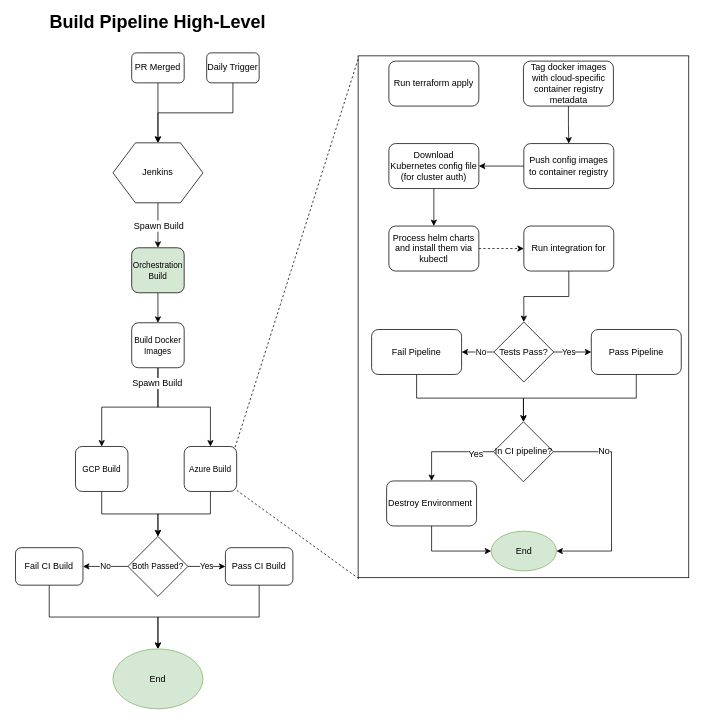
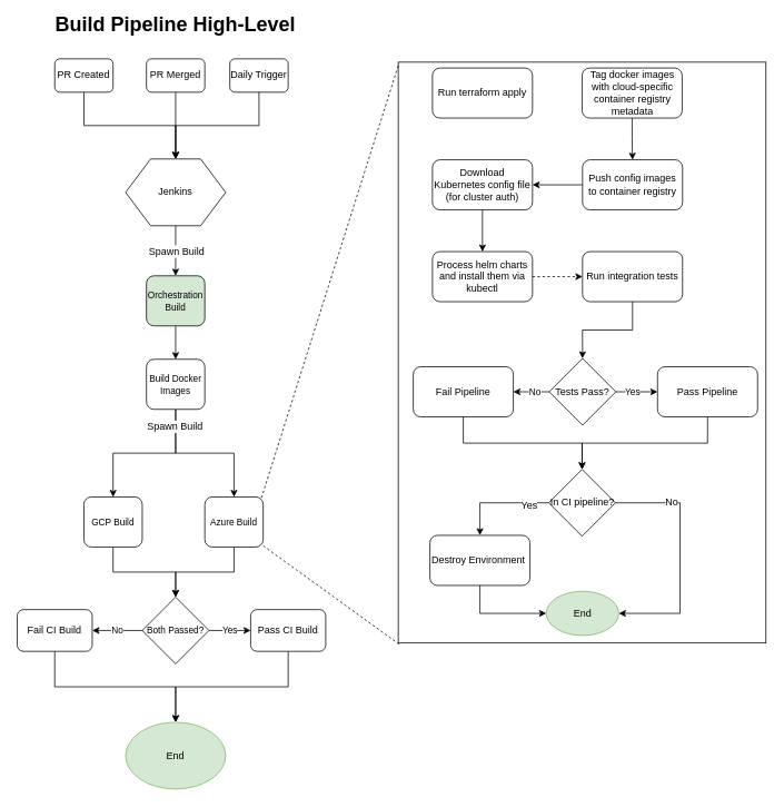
  <mxCell id="0" />
  <mxCell id="1" parent="0" />
  <mxCell id="2" value="" style="rounded=0;whiteSpace=wrap;html=1;" parent="1" vertex="1"><mxGeometry x="477" y="74" width="441" height="696" as="geometry" /></mxCell>
+ <mxCell id="3" style="edgeStyle=orthogonalEdgeStyle;rounded=0;orthogonalLoop=1;jettySize=auto;html=1;exitX=0.5;exitY=1;exitDx=0;exitDy=0;entryX=0.5;entryY=0;entryDx=0;entryDy=0;" parent="1" source="4" target="11" edge="1"><mxGeometry relative="1" as="geometry"><mxPoint x="210" y="90" as="targetPoint" /></mxGeometry></mxCell>
+ <mxCell id="4" value="PR Created" style="rounded=1;whiteSpace=wrap;html=1;" parent="1" vertex="1"><mxGeometry x="65" y="70" width="70" height="40" as="geometry" /></mxCell>
  <mxCell id="5" style="edgeStyle=orthogonalEdgeStyle;rounded=0;orthogonalLoop=1;jettySize=auto;html=1;exitX=0.5;exitY=1;exitDx=0;exitDy=0;entryX=0.5;entryY=0;entryDx=0;entryDy=0;" parent="1" source="6" target="11" edge="1"><mxGeometry relative="1" as="geometry"><mxPoint x="210" y="90" as="targetPoint" /></mxGeometry></mxCell>
  <mxCell id="6" value="Daily Trigger" style="rounded=1;whiteSpace=wrap;html=1;" parent="1" vertex="1"><mxGeometry x="275" y="70" width="70" height="40" as="geometry" /></mxCell>
  <mxCell id="7" style="edgeStyle=orthogonalEdgeStyle;rounded=0;orthogonalLoop=1;jettySize=auto;html=1;exitX=0.5;exitY=1;exitDx=0;exitDy=0;entryX=0.5;entryY=0;entryDx=0;entryDy=0;" parent="1" source="8" target="11" edge="1"><mxGeometry relative="1" as="geometry"><mxPoint x="210" y="90" as="targetPoint" /></mxGeometry></mxCell>
  <mxCell id="8" value="PR Merged" style="rounded=1;whiteSpace=wrap;html=1;" parent="1" vertex="1"><mxGeometry x="175" y="70" width="70" height="40" as="geometry" /></mxCell>
  <mxCell id="9" style="edgeStyle=orthogonalEdgeStyle;rounded=0;orthogonalLoop=1;jettySize=auto;html=1;exitX=0.5;exitY=1;exitDx=0;exitDy=0;entryX=0.5;entryY=0;entryDx=0;entryDy=0;" parent="1" source="11" target="16" edge="1"><mxGeometry relative="1" as="geometry" /></mxCell>
  <mxCell id="10" value="Spawn Build" style="text;html=1;resizable=0;points=[];align=center;verticalAlign=middle;labelBackgroundColor=#ffffff;" parent="9" vertex="1" connectable="0"><mxGeometry x="-0.333" relative="1" as="geometry"><mxPoint y="10" as="offset" /></mxGeometry></mxCell>
  <mxCell id="11" value="Jenkins" style="shape=hexagon;perimeter=hexagonPerimeter2;whiteSpace=wrap;html=1;" parent="1" vertex="1"><mxGeometry x="150" y="190" width="120" height="80" as="geometry" /></mxCell>
  <mxCell id="12" style="edgeStyle=orthogonalEdgeStyle;rounded=0;orthogonalLoop=1;jettySize=auto;html=1;exitX=0.5;exitY=1;exitDx=0;exitDy=0;" parent="1" source="17" target="19" edge="1"><mxGeometry relative="1" as="geometry" /></mxCell>
  <mxCell id="13" style="edgeStyle=orthogonalEdgeStyle;rounded=0;orthogonalLoop=1;jettySize=auto;html=1;exitX=0.5;exitY=1;exitDx=0;exitDy=0;entryX=0.5;entryY=0;entryDx=0;entryDy=0;" parent="1" source="17" target="21" edge="1"><mxGeometry relative="1" as="geometry" /></mxCell>
  <mxCell id="14" value="Spawn Build" style="text;html=1;resizable=0;points=[];align=center;verticalAlign=middle;labelBackgroundColor=#ffffff;" parent="13" vertex="1" connectable="0"><mxGeometry x="-0.769" y="-2" relative="1" as="geometry"><mxPoint as="offset" /></mxGeometry></mxCell>
  <mxCell id="15" value="" style="edgeStyle=orthogonalEdgeStyle;rounded=0;orthogonalLoop=1;jettySize=auto;html=1;entryX=0.5;entryY=0;entryDx=0;entryDy=0;" parent="1" source="16" target="17" edge="1"><mxGeometry relative="1" as="geometry" /></mxCell>
  <mxCell id="16" value="&lt;font style=&quot;font-size: 11px&quot;&gt;Orchestration Build&lt;/font&gt;" style="rounded=1;whiteSpace=wrap;html=1;fillColor=#d5e8d4;" parent="1" vertex="1"><mxGeometry x="175" y="330" width="70" height="60" as="geometry" /></mxCell>
  <mxCell id="17" value="&lt;font style=&quot;font-size: 11px&quot;&gt;Build Docker Images&lt;/font&gt;" style="rounded=1;whiteSpace=wrap;html=1;" parent="1" vertex="1"><mxGeometry x="175" y="430" width="70" height="60" as="geometry" /></mxCell>
  <mxCell id="18" style="edgeStyle=orthogonalEdgeStyle;rounded=0;orthogonalLoop=1;jettySize=auto;html=1;exitX=0.5;exitY=1;exitDx=0;exitDy=0;entryX=0.5;entryY=0;entryDx=0;entryDy=0;" parent="1" source="19" target="46" edge="1"><mxGeometry relative="1" as="geometry" /></mxCell>
  <mxCell id="19" value="&lt;font style=&quot;font-size: 11px&quot;&gt;GCP Build&lt;/font&gt;" style="rounded=1;whiteSpace=wrap;html=1;" parent="1" vertex="1"><mxGeometry x="100" y="595" width="70" height="60" as="geometry" /></mxCell>
  <mxCell id="20" style="edgeStyle=orthogonalEdgeStyle;rounded=0;orthogonalLoop=1;jettySize=auto;html=1;exitX=0.5;exitY=1;exitDx=0;exitDy=0;entryX=0.5;entryY=0;entryDx=0;entryDy=0;" parent="1" source="21" target="46" edge="1"><mxGeometry relative="1" as="geometry" /></mxCell>
  <mxCell id="21" value="&lt;font style=&quot;font-size: 11px&quot;&gt;Azure Build&lt;/font&gt;" style="rounded=1;whiteSpace=wrap;html=1;" parent="1" vertex="1"><mxGeometry x="245" y="595" width="70" height="60" as="geometry" /></mxCell>
  <mxCell id="22" value="&lt;font style=&quot;font-size: 24px&quot;&gt;&lt;b&gt;Build Pipeline High-Level&lt;/b&gt;&lt;/font&gt;" style="text;html=1;strokeColor=none;fillColor=none;align=center;verticalAlign=middle;whiteSpace=wrap;rounded=0;" parent="1" vertex="1"><mxGeometry x="60" y="20" width="300" height="20" as="geometry" /></mxCell>
  <mxCell id="23" value="Run terraform apply" style="rounded=1;whiteSpace=wrap;html=1;" parent="1" vertex="1"><mxGeometry x="518" y="81" width="120" height="60" as="geometry" /></mxCell>
  <mxCell id="24" value="" style="edgeStyle=orthogonalEdgeStyle;rounded=0;orthogonalLoop=1;jettySize=auto;html=1;" parent="1" source="25" target="27" edge="1"><mxGeometry relative="1" as="geometry" /></mxCell>
  <mxCell id="25" value="Tag docker images with cloud-specific container registry metadata" style="rounded=1;whiteSpace=wrap;html=1;" parent="1" vertex="1"><mxGeometry x="697.5" y="81" width="120" height="60" as="geometry" /></mxCell>
  <mxCell id="26" value="" style="edgeStyle=orthogonalEdgeStyle;rounded=0;orthogonalLoop=1;jettySize=auto;html=1;" parent="1" source="27" target="29" edge="1"><mxGeometry relative="1" as="geometry" /></mxCell>
  <mxCell id="27" value="Push config images to container registry" style="rounded=1;whiteSpace=wrap;html=1;" parent="1" vertex="1"><mxGeometry x="698" y="191" width="120" height="60" as="geometry" /></mxCell>
  <mxCell id="28" value="" style="edgeStyle=orthogonalEdgeStyle;rounded=0;orthogonalLoop=1;jettySize=auto;html=1;" parent="1" source="29" target="31" edge="1"><mxGeometry relative="1" as="geometry" /></mxCell>
  <mxCell id="29" value="Download Kubernetes config file (for cluster auth)" style="rounded=1;whiteSpace=wrap;html=1;" parent="1" vertex="1"><mxGeometry x="518" y="191" width="120" height="60" as="geometry" /></mxCell>
  <mxCell id="30" value="" style="edgeStyle=orthogonalEdgeStyle;rounded=0;orthogonalLoop=1;jettySize=auto;html=1;dashed=1;" parent="1" source="31" target="33" edge="1"><mxGeometry relative="1" as="geometry" /></mxCell>
  <mxCell id="31" value="Process helm charts and install them via kubectl" style="rounded=1;whiteSpace=wrap;html=1;" parent="1" vertex="1"><mxGeometry x="518" y="301" width="120" height="60" as="geometry" /></mxCell>
  <mxCell id="32" style="edgeStyle=orthogonalEdgeStyle;rounded=0;orthogonalLoop=1;jettySize=auto;html=1;exitX=0.5;exitY=1;exitDx=0;exitDy=0;entryX=0.5;entryY=0;entryDx=0;entryDy=0;" parent="1" source="33" target="36" edge="1"><mxGeometry relative="1" as="geometry" /></mxCell>
- <mxCell id="33" value="Run integration for" style="rounded=1;whiteSpace=wrap;html=1;" parent="1" vertex="1"><mxGeometry x="698" y="301" width="120" height="60" as="geometry" /></mxCell>
+ <mxCell id="33" value="Run integration tests" style="rounded=1;whiteSpace=wrap;html=1;" parent="1" vertex="1"><mxGeometry x="698" y="301" width="120" height="60" as="geometry" /></mxCell>
  <mxCell id="34" value="No" style="edgeStyle=orthogonalEdgeStyle;rounded=0;orthogonalLoop=1;jettySize=auto;html=1;exitX=0;exitY=0.5;exitDx=0;exitDy=0;entryX=1;entryY=0.5;entryDx=0;entryDy=0;" parent="1" source="36" target="38" edge="1"><mxGeometry x="-0.2" relative="1" as="geometry"><mxPoint as="offset" /><mxPoint x="608" y="469" as="targetPoint" /></mxGeometry></mxCell>
  <mxCell id="35" value="Yes" style="edgeStyle=orthogonalEdgeStyle;rounded=0;orthogonalLoop=1;jettySize=auto;html=1;exitX=1;exitY=0.5;exitDx=0;exitDy=0;entryX=0;entryY=0.5;entryDx=0;entryDy=0;" parent="1" source="36" target="40" edge="1"><mxGeometry x="-0.2" relative="1" as="geometry"><mxPoint as="offset" /></mxGeometry></mxCell>
  <mxCell id="36" value="Tests Pass?" style="rhombus;whiteSpace=wrap;html=1;" parent="1" vertex="1"><mxGeometry x="658" y="429" width="80" height="80" as="geometry" /></mxCell>
  <mxCell id="37" style="edgeStyle=orthogonalEdgeStyle;rounded=0;orthogonalLoop=1;jettySize=auto;html=1;exitX=0.5;exitY=1;exitDx=0;exitDy=0;entryX=0.5;entryY=0;entryDx=0;entryDy=0;" parent="1" source="38" target="58" edge="1"><mxGeometry relative="1" as="geometry"><mxPoint x="548" y="499" as="sourcePoint" /><mxPoint x="698" y="556" as="targetPoint" /></mxGeometry></mxCell>
  <mxCell id="38" value="Fail Pipeline" style="rounded=1;whiteSpace=wrap;html=1;" parent="1" vertex="1"><mxGeometry x="495" y="439" width="120" height="60" as="geometry" /></mxCell>
  <mxCell id="39" style="edgeStyle=orthogonalEdgeStyle;rounded=0;orthogonalLoop=1;jettySize=auto;html=1;exitX=0.5;exitY=1;exitDx=0;exitDy=0;entryX=0.5;entryY=0;entryDx=0;entryDy=0;" parent="1" source="40" target="58" edge="1"><mxGeometry relative="1" as="geometry"><mxPoint x="698" y="556" as="targetPoint" /></mxGeometry></mxCell>
  <mxCell id="40" value="Pass Pipeline" style="rounded=1;whiteSpace=wrap;html=1;" parent="1" vertex="1"><mxGeometry x="788" y="439" width="120" height="60" as="geometry" /></mxCell>
  <mxCell id="41" style="edgeStyle=orthogonalEdgeStyle;rounded=0;orthogonalLoop=1;jettySize=auto;html=1;exitX=0.5;exitY=1;exitDx=0;exitDy=0;entryX=0;entryY=0.5;entryDx=0;entryDy=0;" parent="1" source="42" target="43" edge="1"><mxGeometry relative="1" as="geometry" /></mxCell>
  <mxCell id="42" value="Destroy Environment&amp;nbsp;" style="rounded=1;whiteSpace=wrap;html=1;" parent="1" vertex="1"><mxGeometry x="515" y="641" width="120" height="60" as="geometry" /></mxCell>
  <mxCell id="43" value="End" style="ellipse;whiteSpace=wrap;html=1;fillColor=#d5e8d4;strokeColor=#82b366;" parent="1" vertex="1"><mxGeometry x="654.5" y="708" width="87" height="53" as="geometry" /></mxCell>
  <mxCell id="44" value="Yes" style="edgeStyle=orthogonalEdgeStyle;rounded=0;orthogonalLoop=1;jettySize=auto;html=1;exitX=1;exitY=0.5;exitDx=0;exitDy=0;entryX=0;entryY=0.5;entryDx=0;entryDy=0;" parent="1" source="46" target="50" edge="1"><mxGeometry relative="1" as="geometry" /></mxCell>
  <mxCell id="45" value="No" style="edgeStyle=orthogonalEdgeStyle;rounded=0;orthogonalLoop=1;jettySize=auto;html=1;exitX=0;exitY=0.5;exitDx=0;exitDy=0;entryX=1;entryY=0.5;entryDx=0;entryDy=0;" parent="1" source="46" target="48" edge="1"><mxGeometry relative="1" as="geometry" /></mxCell>
  <mxCell id="46" value="&lt;font style=&quot;font-size: 11px&quot;&gt;Both Passed?&lt;/font&gt;" style="rhombus;whiteSpace=wrap;html=1;" parent="1" vertex="1"><mxGeometry x="170" y="715" width="80" height="80" as="geometry" /></mxCell>
  <mxCell id="47" style="edgeStyle=orthogonalEdgeStyle;rounded=0;orthogonalLoop=1;jettySize=auto;html=1;exitX=0.5;exitY=1;exitDx=0;exitDy=0;entryX=0.5;entryY=0;entryDx=0;entryDy=0;" parent="1" source="48" target="51" edge="1"><mxGeometry relative="1" as="geometry" /></mxCell>
  <mxCell id="48" value="Fail CI Build" style="rounded=1;whiteSpace=wrap;html=1;" parent="1" vertex="1"><mxGeometry x="20" y="730" width="90" height="50" as="geometry" /></mxCell>
  <mxCell id="49" style="edgeStyle=orthogonalEdgeStyle;rounded=0;orthogonalLoop=1;jettySize=auto;html=1;exitX=0.5;exitY=1;exitDx=0;exitDy=0;entryX=0.5;entryY=0;entryDx=0;entryDy=0;" parent="1" source="50" target="51" edge="1"><mxGeometry relative="1" as="geometry" /></mxCell>
  <mxCell id="50" value="Pass CI Build" style="rounded=1;whiteSpace=wrap;html=1;" parent="1" vertex="1"><mxGeometry x="300" y="730" width="90" height="50" as="geometry" /></mxCell>
  <mxCell id="51" value="End" style="ellipse;whiteSpace=wrap;html=1;fillColor=#d5e8d4;strokeColor=#82b366;" parent="1" vertex="1"><mxGeometry x="150" y="865" width="120" height="80" as="geometry" /></mxCell>
  <mxCell id="52" value="" style="endArrow=none;dashed=1;html=1;entryX=0.002;entryY=0.002;entryDx=0;entryDy=0;entryPerimeter=0;exitX=0.971;exitY=0.017;exitDx=0;exitDy=0;exitPerimeter=0;" parent="1" target="2" edge="1" source="21"><mxGeometry width="50" height="50" relative="1" as="geometry"><mxPoint x="329" y="609" as="sourcePoint" /><mxPoint x="475" y="90" as="targetPoint" /></mxGeometry></mxCell>
  <mxCell id="53" value="" style="endArrow=none;dashed=1;html=1;entryX=0.971;entryY=0.95;entryDx=0;entryDy=0;entryPerimeter=0;exitX=0.002;exitY=1.002;exitDx=0;exitDy=0;exitPerimeter=0;" parent="1" source="2" target="21" edge="1"><mxGeometry width="50" height="50" relative="1" as="geometry"><mxPoint x="365" y="730" as="sourcePoint" /><mxPoint x="415" y="680" as="targetPoint" /></mxGeometry></mxCell>
  <mxCell id="54" style="edgeStyle=orthogonalEdgeStyle;rounded=0;orthogonalLoop=1;jettySize=auto;html=1;exitX=0;exitY=0.5;exitDx=0;exitDy=0;entryX=0.5;entryY=0;entryDx=0;entryDy=0;" parent="1" source="58" target="42" edge="1"><mxGeometry relative="1" as="geometry" /></mxCell>
  <mxCell id="55" value="Yes" style="text;html=1;resizable=0;points=[];align=center;verticalAlign=middle;labelBackgroundColor=#ffffff;" parent="54" vertex="1" connectable="0"><mxGeometry x="-0.608" y="2" relative="1" as="geometry"><mxPoint as="offset" /></mxGeometry></mxCell>
  <mxCell id="56" style="edgeStyle=orthogonalEdgeStyle;rounded=0;orthogonalLoop=1;jettySize=auto;html=1;exitX=1;exitY=0.5;exitDx=0;exitDy=0;entryX=1;entryY=0.5;entryDx=0;entryDy=0;" parent="1" source="58" target="43" edge="1"><mxGeometry relative="1" as="geometry"><Array as="points"><mxPoint x="815" y="602" /><mxPoint x="815" y="735" /></Array></mxGeometry></mxCell>
  <mxCell id="57" value="No" style="text;html=1;resizable=0;points=[];align=center;verticalAlign=middle;labelBackgroundColor=#ffffff;" parent="56" vertex="1" connectable="0"><mxGeometry x="-0.53" y="1" relative="1" as="geometry"><mxPoint as="offset" /></mxGeometry></mxCell>
  <mxCell id="58" value="In CI pipeline?" style="rhombus;whiteSpace=wrap;html=1;" parent="1" vertex="1"><mxGeometry x="657.5" y="562" width="80" height="80" as="geometry" /></mxCell>
